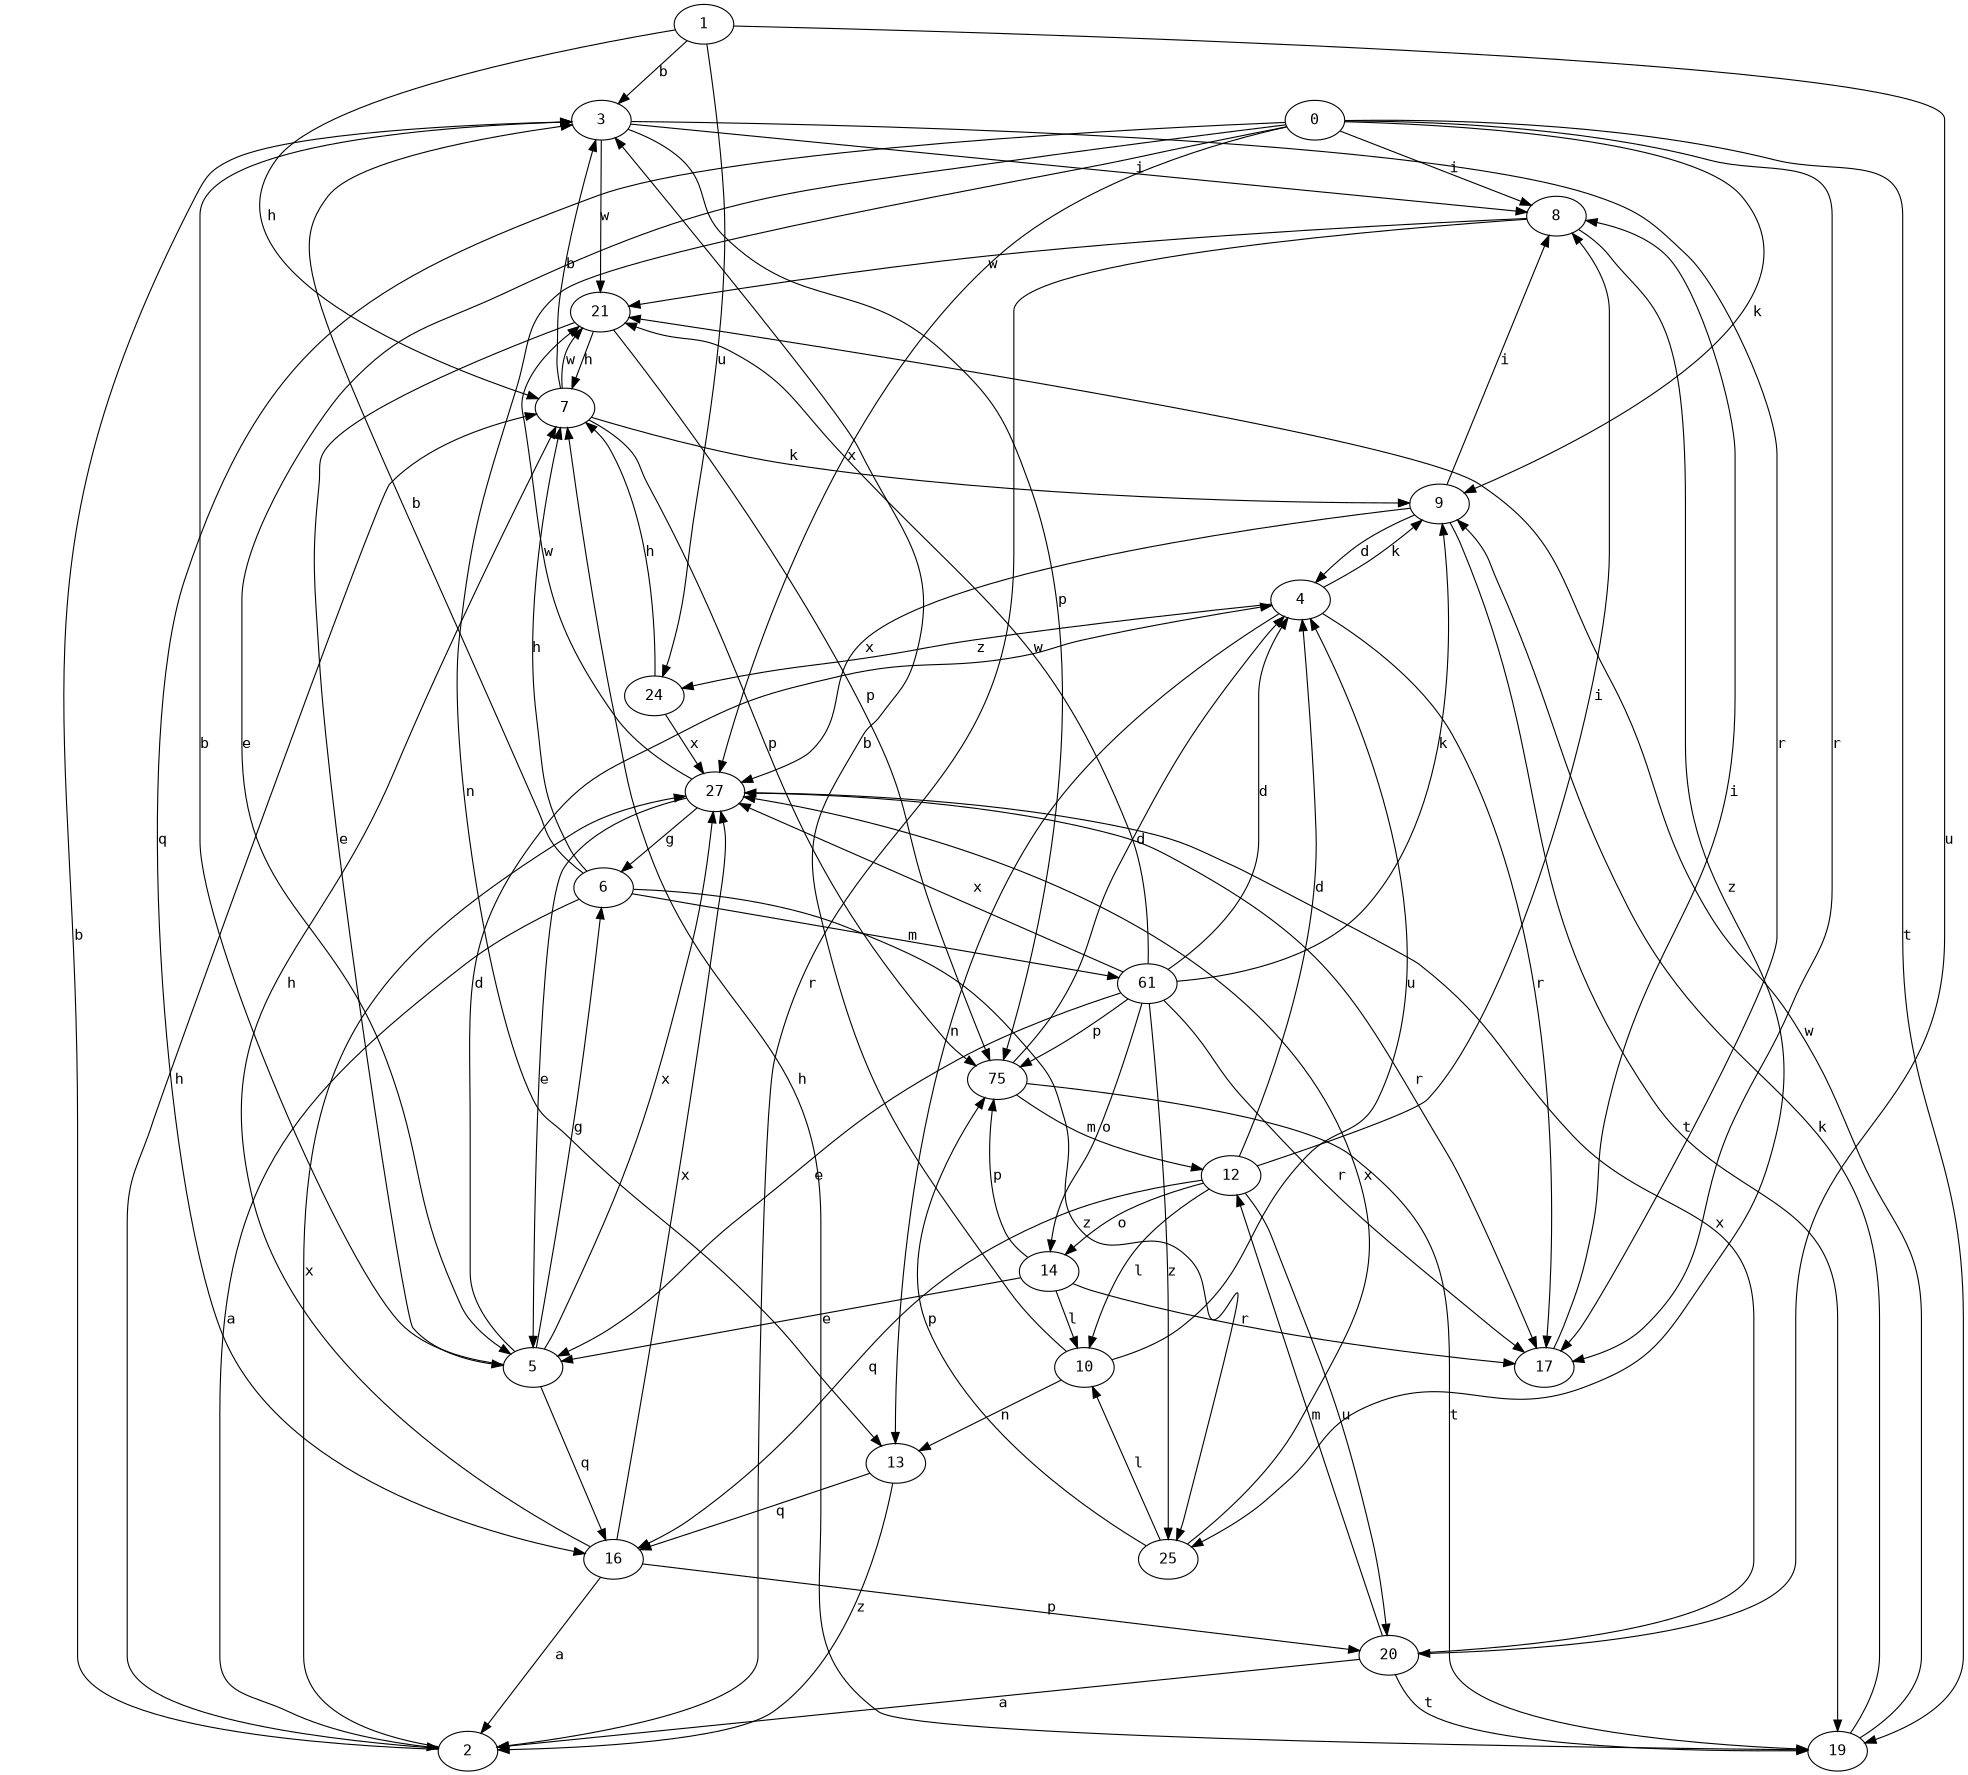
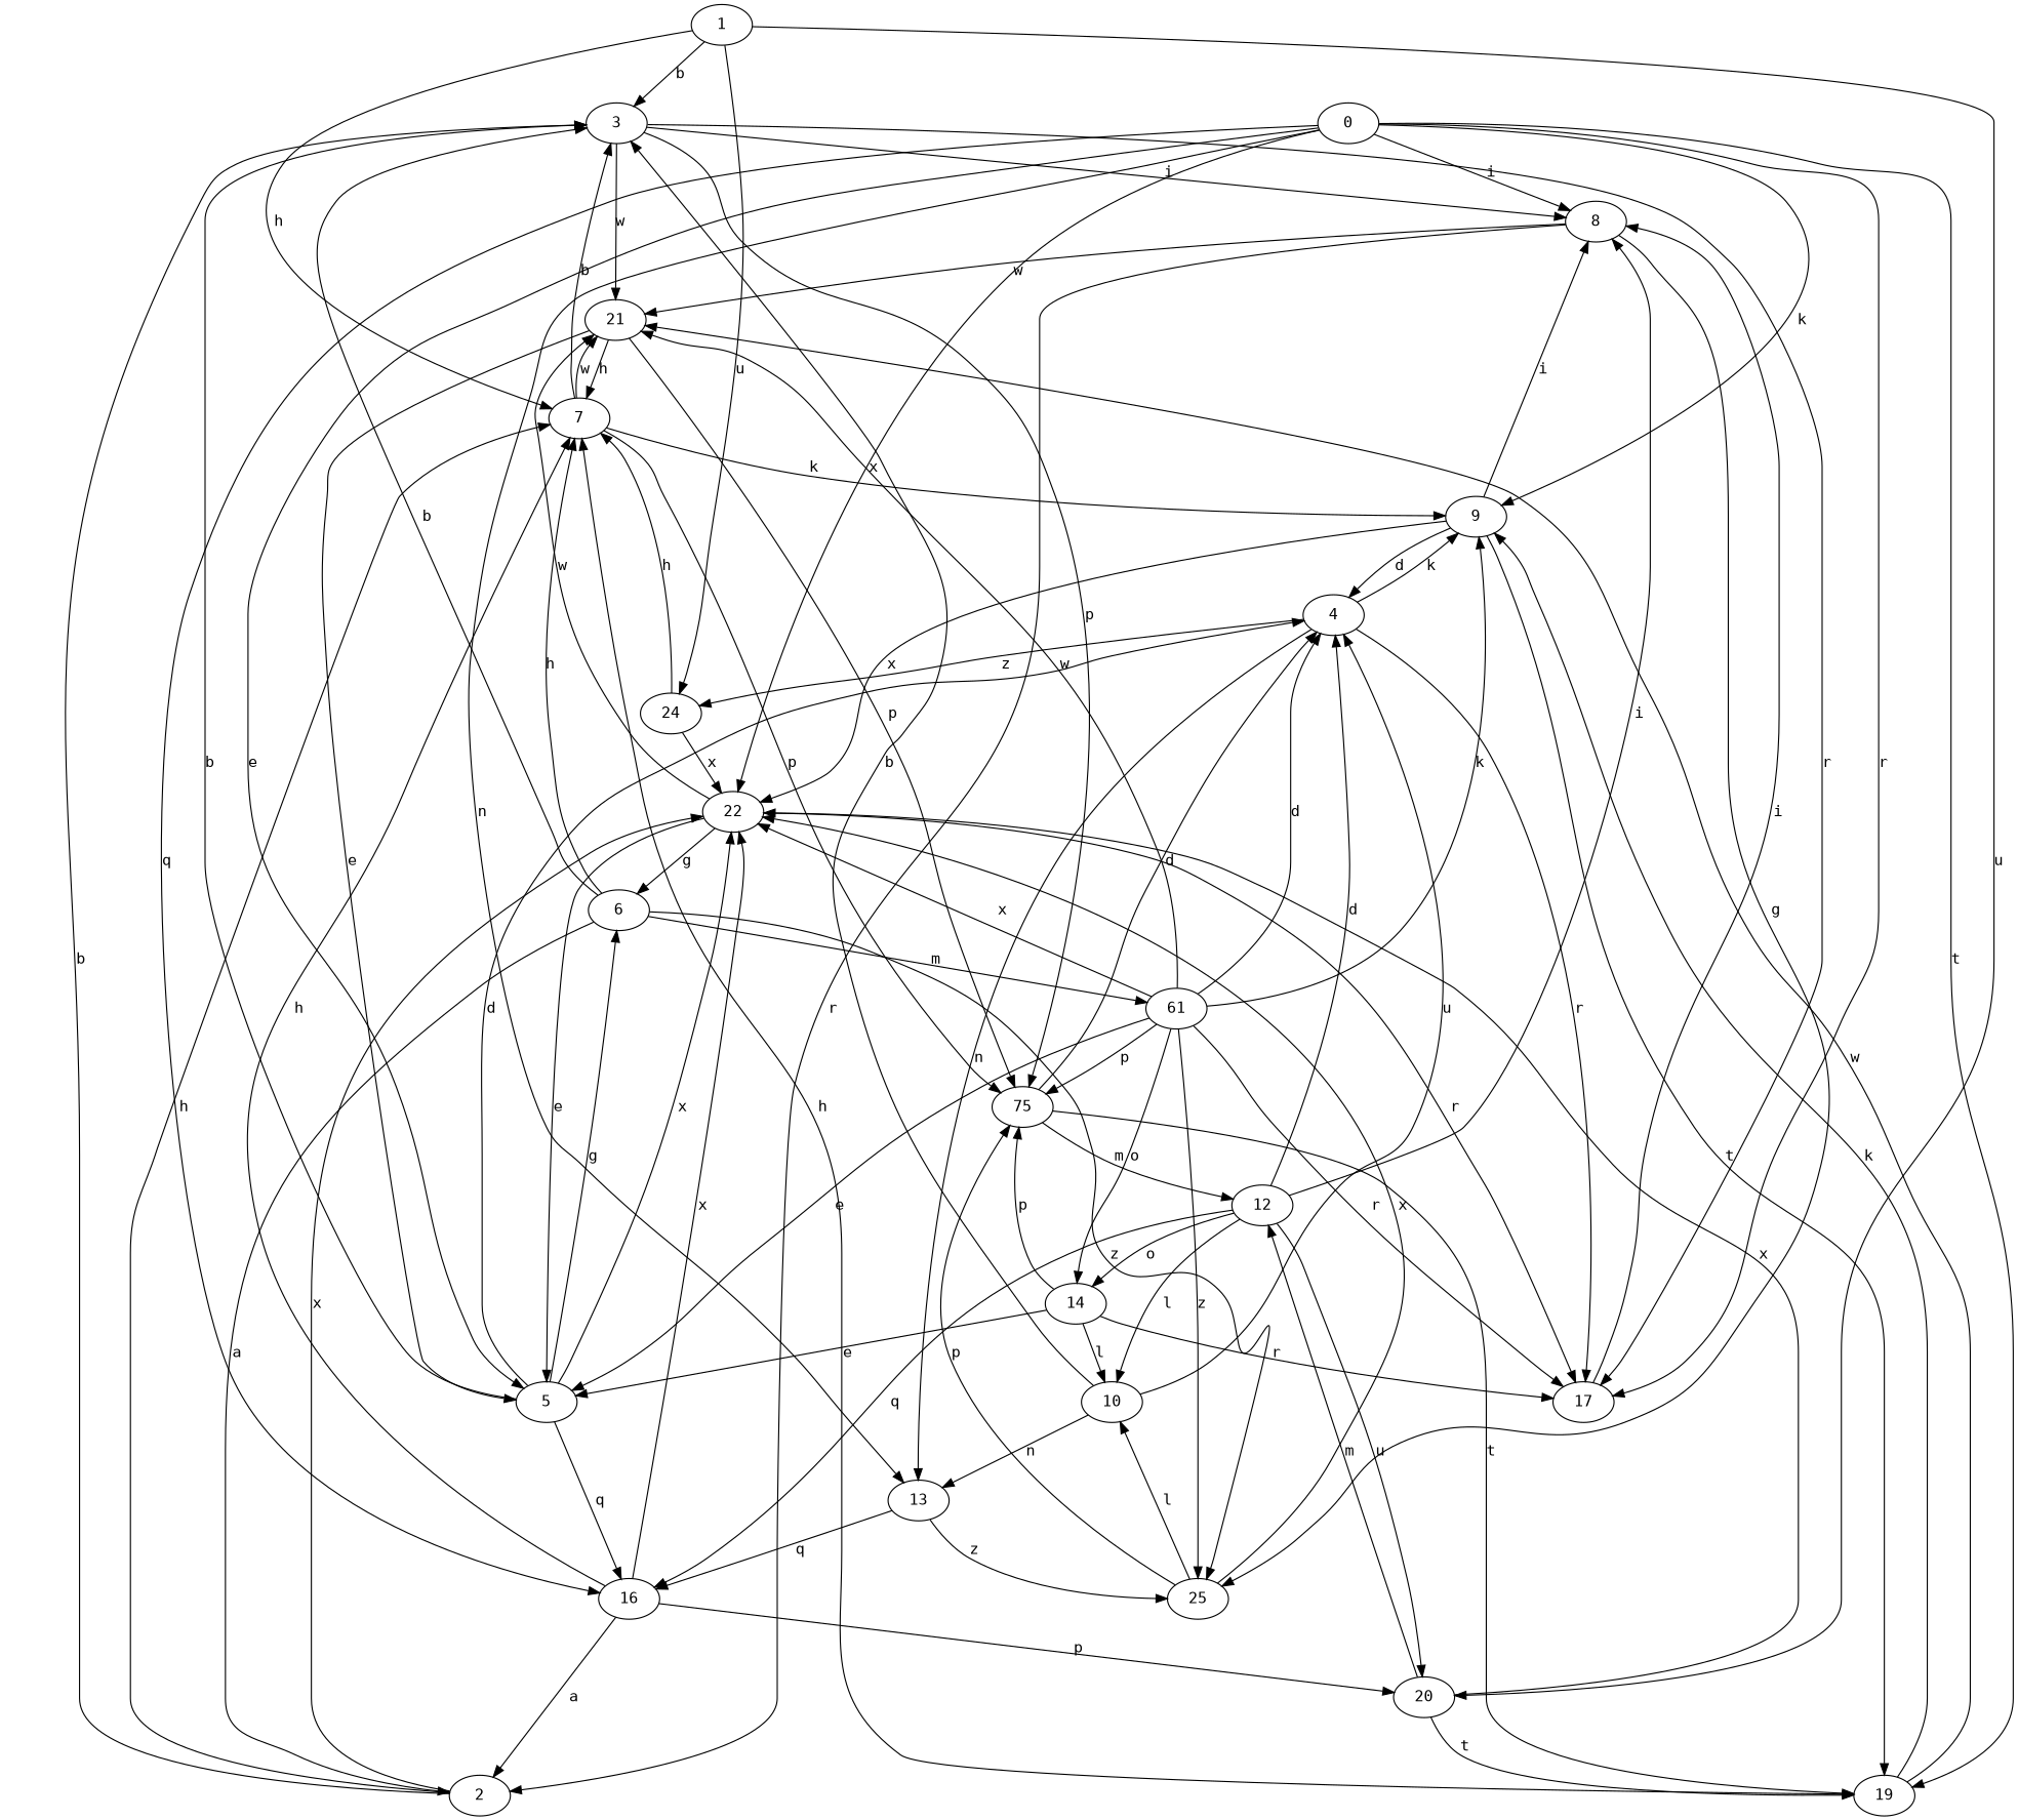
  strict digraph {
    fontname="DejaVu Sans Mono"
    node [fontname="DejaVu Sans Mono"]
    edge [fontname="DejaVu Sans Mono"]
    1
    3
    7
    20
    24
    8
    n7 [label=75]
    17
    21
    9
    2
-   22 [label=27]
+   22
    19
    12
    5
    6
    25
    4
    13
    16
    n21 [label=61]
    14
    10
    0
    1 -> 3 [label=b]
    1 -> 7 [label=h]
    1 -> 20 [label=u]
    1 -> 24 [label=u]
    3 -> 8 [label=i]
    3 -> n7 [label=p]
    3 -> 17 [label=r]
    3 -> 21 [label=w]
    7 -> 3 [label=b]
    7 -> n7 [label=p]
    7 -> 21 [label=w]
    7 -> 9 [label=k]
-   20 -> 2 [label=a]
    20 -> 22 [label=x]
    20 -> 19 [label=t]
    20 -> 12 [label=m]
    24 -> 7 [label=h]
    24 -> 22 [label=x]
    8 -> 21 [label=w]
    8 -> 2 [label=r]
-   8 -> 25 [label=z]
+   8 -> 25 [label=g]
    n7 -> 19 [label=t]
    n7 -> 12 [label=m]
    n7 -> 4 [label=d]
    17 -> 8 [label=i]
    21 -> 7 [label=h]
    21 -> n7 [label=p]
    21 -> 5 [label=e]
    9 -> 8 [label=i]
    9 -> 22 [label=x]
    9 -> 19 [label=t]
    9 -> 4 [label=d]
    2 -> 3 [label=b]
    2 -> 7 [label=h]
    2 -> 22 [label=x]
    22 -> 17 [label=r]
    22 -> 21 [label=w]
    22 -> 5 [label=e]
    22 -> 6 [label=g]
    19 -> 7 [label=h]
    19 -> 21 [label=w]
    19 -> 9 [label=k]
    12 -> 20 [label=u]
    12 -> 8 [label=i]
    12 -> 4 [label=d]
    12 -> 16 [label=q]
    12 -> 14 [label=o]
    12 -> 10 [label=l]
    5 -> 3 [label=b]
    5 -> 22 [label=x]
    5 -> 6 [label=g]
    5 -> 4 [label=d]
    5 -> 16 [label=q]
    6 -> 3 [label=b]
    6 -> 7 [label=h]
    6 -> 2 [label=a]
    6 -> 25 [label=z]
    6 -> n21 [label=m]
    25 -> n7 [label=p]
    25 -> 22 [label=x]
    25 -> 10 [label=l]
    4 -> 24 [label=z]
    4 -> 17 [label=r]
    4 -> 9 [label=k]
    4 -> 13 [label=n]
-   13 -> 2 [label=z]
+   13 -> 25 [label=z]
    13 -> 16 [label=q]
    16 -> 7 [label=h]
    16 -> 20 [label=p]
    16 -> 2 [label=a]
    16 -> 22 [label=x]
    n21 -> n7 [label=p]
    n21 -> 17 [label=r]
    n21 -> 21 [label=w]
    n21 -> 9 [label=k]
    n21 -> 22 [label=x]
    n21 -> 5 [label=e]
    n21 -> 25 [label=z]
    n21 -> 4 [label=d]
    n21 -> 14 [label=o]
    14 -> n7 [label=p]
    14 -> 17 [label=r]
    14 -> 5 [label=e]
    14 -> 10 [label=l]
    10 -> 3 [label=b]
    10 -> 4 [label=u]
    10 -> 13 [label=n]
    0 -> 8 [label=i]
    0 -> 17 [label=r]
    0 -> 9 [label=k]
    0 -> 22 [label=x]
    0 -> 19 [label=t]
    0 -> 5 [label=e]
    0 -> 13 [label=n]
    0 -> 16 [label=q]
  }
